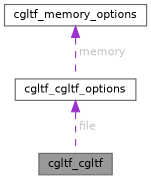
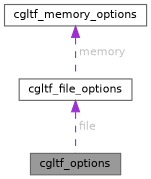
  digraph {
    node [color=gray40 fillcolor=white fontname=Helvetica fontsize=10 shape=box style=filled]
    edge [color=darkorchid3 dir=back fontcolor=grey fontname=Helvetica fontsize=10 labelfontname=Helvetica labelfontsize=10 style=dashed]
-   n1 [fillcolor=grey60 fontcolor=black height=0.2 label=cgltf_cgltf width=0.4]
+   n1 [fillcolor=grey60 fontcolor=black height=0.2 label=cgltf_options width=0.4]
    n2 [height=0.2 label=cgltf_memory_options width=0.4]
-   n3 [height=0.2 label=cgltf_cgltf_options width=0.4]
+   n3 [height=0.2 label=cgltf_file_options width=0.4]
    n2 -> n3 [label=" memory"]
    n3 -> n1 [label=" file"]
  }
